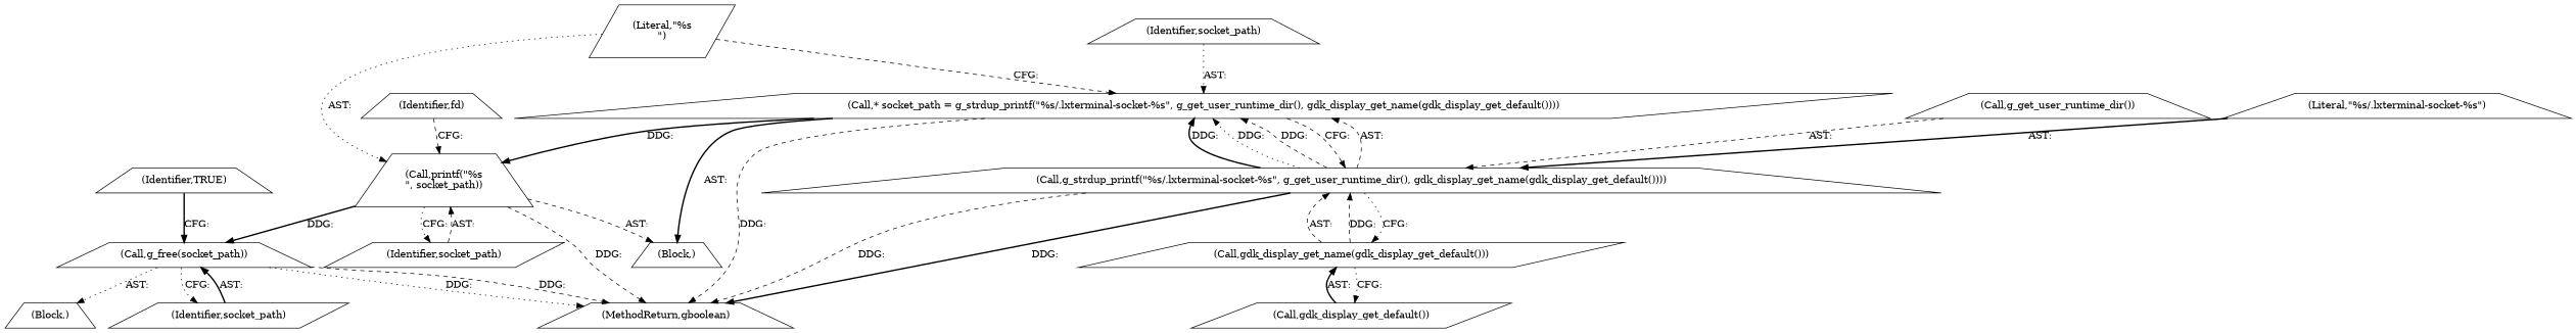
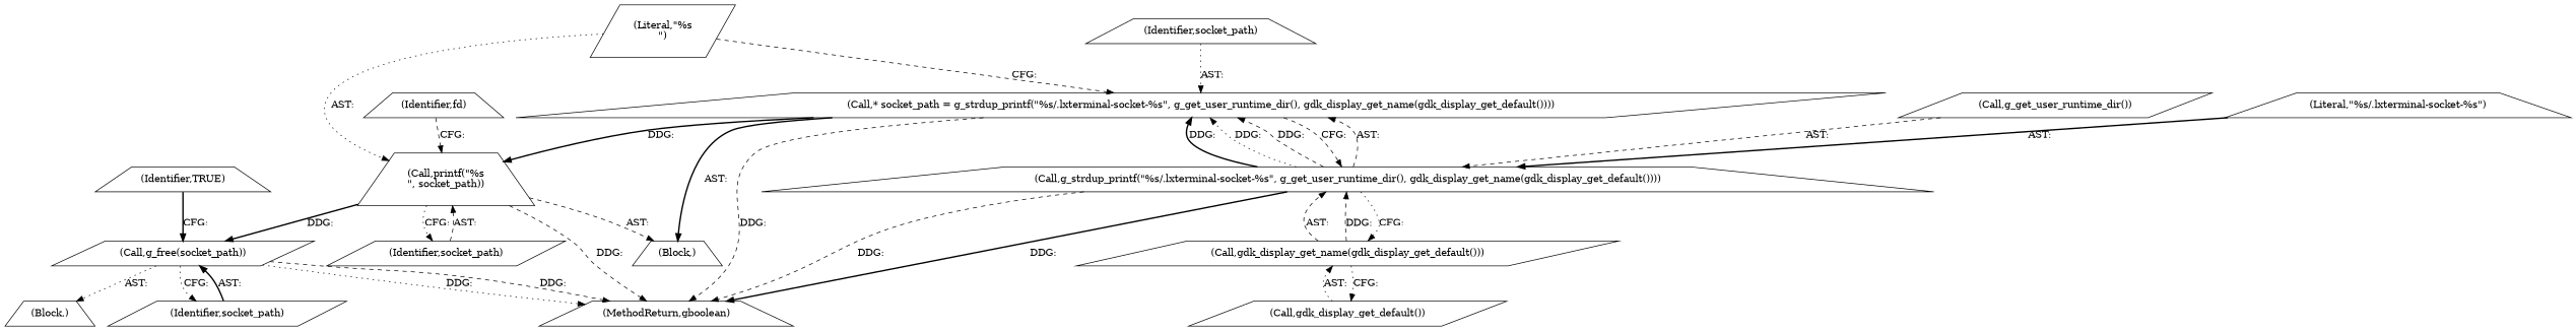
  digraph {
    node [shape=trapezium]
    edge [style=dashed]
    n1 [label="(Call,* socket_path = g_strdup_printf(\"%s/.lxterminal-socket-%s\", g_get_user_runtime_dir(), gdk_display_get_name(gdk_display_get_default())))" shape=parallelogram]
    n2 [label="(Call,g_strdup_printf(\"%s/.lxterminal-socket-%s\", g_get_user_runtime_dir(), gdk_display_get_name(gdk_display_get_default())))"]
    n3 [label="(Call,printf(\"%s\n\", socket_path))"]
    n4 [label="(MethodReturn,gboolean)"]
    n5 [label="(Block,)"]
    n6 [label="(Call,gdk_display_get_name(gdk_display_get_default()))" shape=parallelogram]
-   n7 [label="(Call,g_free(socket_path))"]
+   n7 [label="(Call,g_free(socket_path))" shape=parallelogram]
    n8 [label="(Identifier,socket_path)" shape=parallelogram]
    n9 [label="(Call,gdk_display_get_default())" shape=parallelogram]
    n10 [label="(Block,)"]
    n11 [label="(Identifier,socket_path)" shape=parallelogram]
    n12 [label="(Identifier,fd)"]
-   n13 [label="(Call,g_get_user_runtime_dir())"]
+   n13 [label="(Call,g_get_user_runtime_dir())" shape=parallelogram]
    n14 [label="(Literal,\"%s/.lxterminal-socket-%s\")"]
    n15 [label="(Identifier,socket_path)"]
    n16 [label="(Identifier,TRUE)"]
    n17 [label="(Literal,\"%s\n\")" shape=parallelogram]
    n1 -> n2 [label="CFG: "]
    n1 -> n3 [label="DDG: " style=bold]
    n1 -> n4 [label="DDG: "]
    n1 -> n5 [label="AST: " style=bold]
    n2 -> n1 [label="AST: "]
    n2 -> n1 [label="DDG: " style=bold]
    n2 -> n1 [label="DDG: " style=dotted]
    n2 -> n1 [label="DDG: "]
    n2 -> n4 [label="DDG: "]
    n2 -> n4 [label="DDG: " style=bold]
    n2 -> n6 [label="CFG: " style=dotted]
    n3 -> n4 [label="DDG: "]
    n3 -> n5 [label="AST: "]
    n3 -> n7 [label="DDG: " style=bold]
    n3 -> n8 [label="CFG: " style=dotted]
    n6 -> n2 [label="AST: "]
    n6 -> n2 [label="DDG: "]
    n6 -> n9 [label="CFG: " style=dotted]
    n7 -> n4 [label="DDG: " style=dotted]
    n7 -> n4 [label="DDG: "]
    n7 -> n10 [label="AST: " style=dotted]
    n7 -> n11 [label="CFG: " style=dotted]
    n8 -> n3 [label="AST: "]
-   n9 -> n6 [label="AST: " style=bold]
+   n9 -> n6 [label="AST: " style=dotted]
    n11 -> n7 [label="AST: " style=bold]
    n12 -> n3 [label="CFG: "]
    n13 -> n2 [label="AST: "]
    n14 -> n2 [label="AST: " style=bold]
    n15 -> n1 [label="AST: " style=dotted]
    n16 -> n7 [label="CFG: " style=bold]
    n17 -> n1 [label="CFG: "]
    n17 -> n3 [label="AST: " style=dotted]
  }
